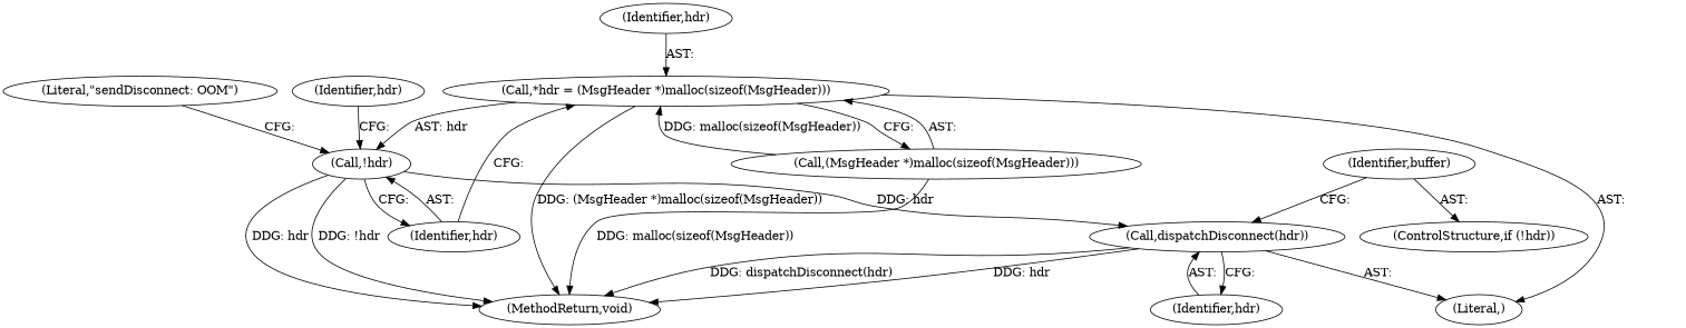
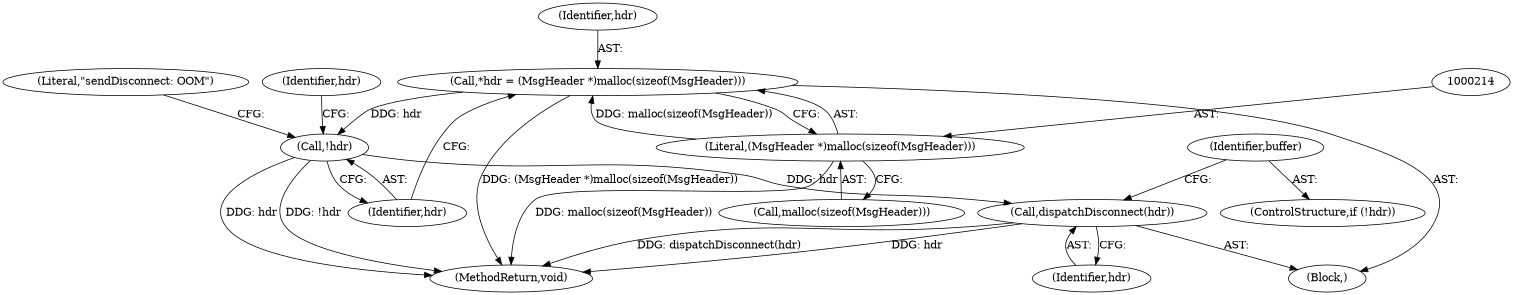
  digraph {
    n1 [label="(Call,dispatchDisconnect(hdr))"]
-   n2 [label="(Literal,)"]
+   n2 [label="(Block,)"]
    n3 [label="(Identifier,hdr)"]
    n4 [label="(MethodReturn,void)"]
    n5 [label="(Call,!hdr)"]
    n6 [label="(Identifier,hdr)"]
    n7 [label="(ControlStructure,if (!hdr))"]
    n8 [label="(Call,*hdr = (MsgHeader *)malloc(sizeof(MsgHeader)))"]
-   n9 [label="(Call,(MsgHeader *)malloc(sizeof(MsgHeader)))"]
+   n9 [label="(Literal,(MsgHeader *)malloc(sizeof(MsgHeader)))"]
+   n10 [label="(Call,malloc(sizeof(MsgHeader)))"]
    n11 [label="(Identifier,hdr)"]
    n12 [label="(Identifier,hdr)"]
    n13 [label="(Literal,\"sendDisconnect: OOM\")"]
    n14 [label="(Identifier,buffer)"]
+   1000214
    n1 -> n2 [label="AST: "]
    n1 -> n3 [label="CFG: "]
    n1 -> n4 [label="DDG: hdr"]
    n1 -> n4 [label="DDG: dispatchDisconnect(hdr)"]
    n3 -> n1 [label="AST: "]
    n5 -> n1 [label="DDG: hdr"]
    n5 -> n4 [label="DDG: !hdr"]
    n5 -> n4 [label="DDG: hdr"]
    n5 -> n6 [label="CFG: "]
    n6 -> n5 [label="AST: "]
    n6 -> n8 [label="CFG: "]
    n8 -> n2 [label="AST: "]
    n8 -> n4 [label="DDG: (MsgHeader *)malloc(sizeof(MsgHeader))"]
-   n8 -> n5 [label="AST: hdr"]
+   n8 -> n5 [label="DDG: hdr"]
    n8 -> n9 [label="CFG: "]
    n9 -> n4 [label="DDG: malloc(sizeof(MsgHeader))"]
    n9 -> n8 [label="AST: "]
    n9 -> n8 [label="DDG: malloc(sizeof(MsgHeader))"]
+   n9 -> n10 [label="CFG: "]
+   n10 -> n9 [label="AST: "]
    n11 -> n8 [label="AST: "]
    n12 -> n5 [label="CFG: "]
    n13 -> n5 [label="CFG: "]
    n14 -> n1 [label="CFG: "]
    n14 -> n7 [label="AST: "]
+   1000214 -> n9 [label="AST: "]
  }
